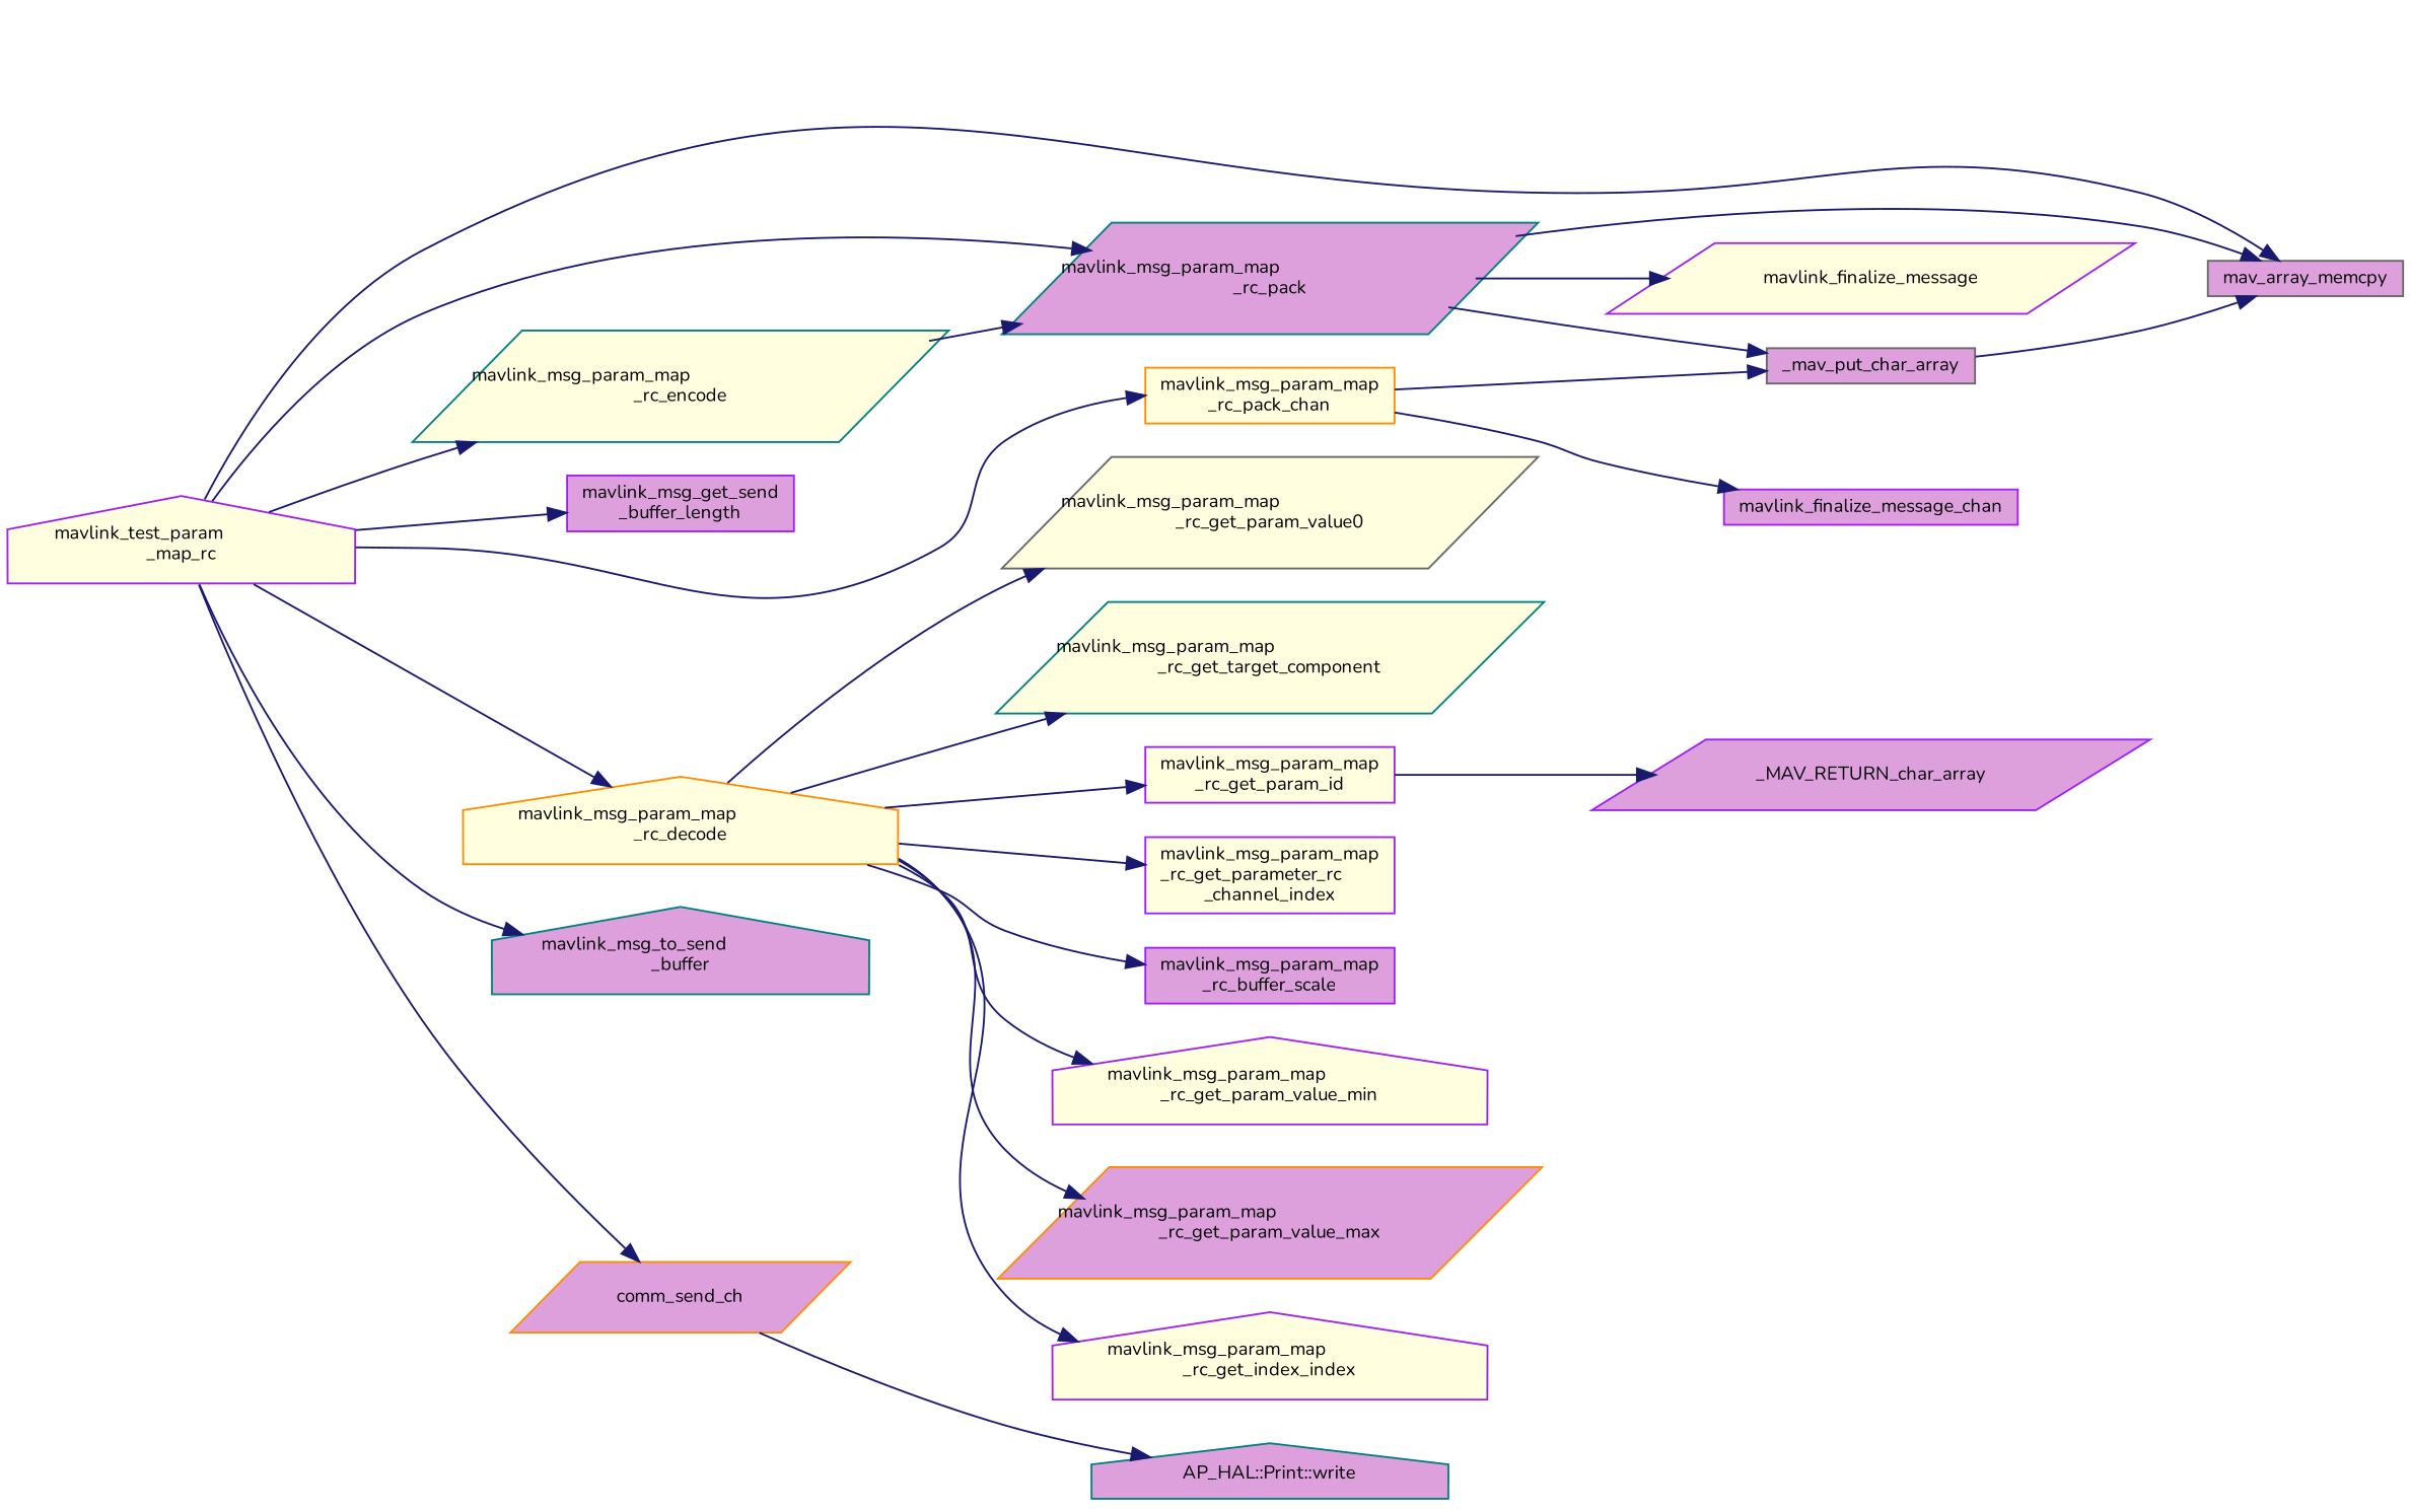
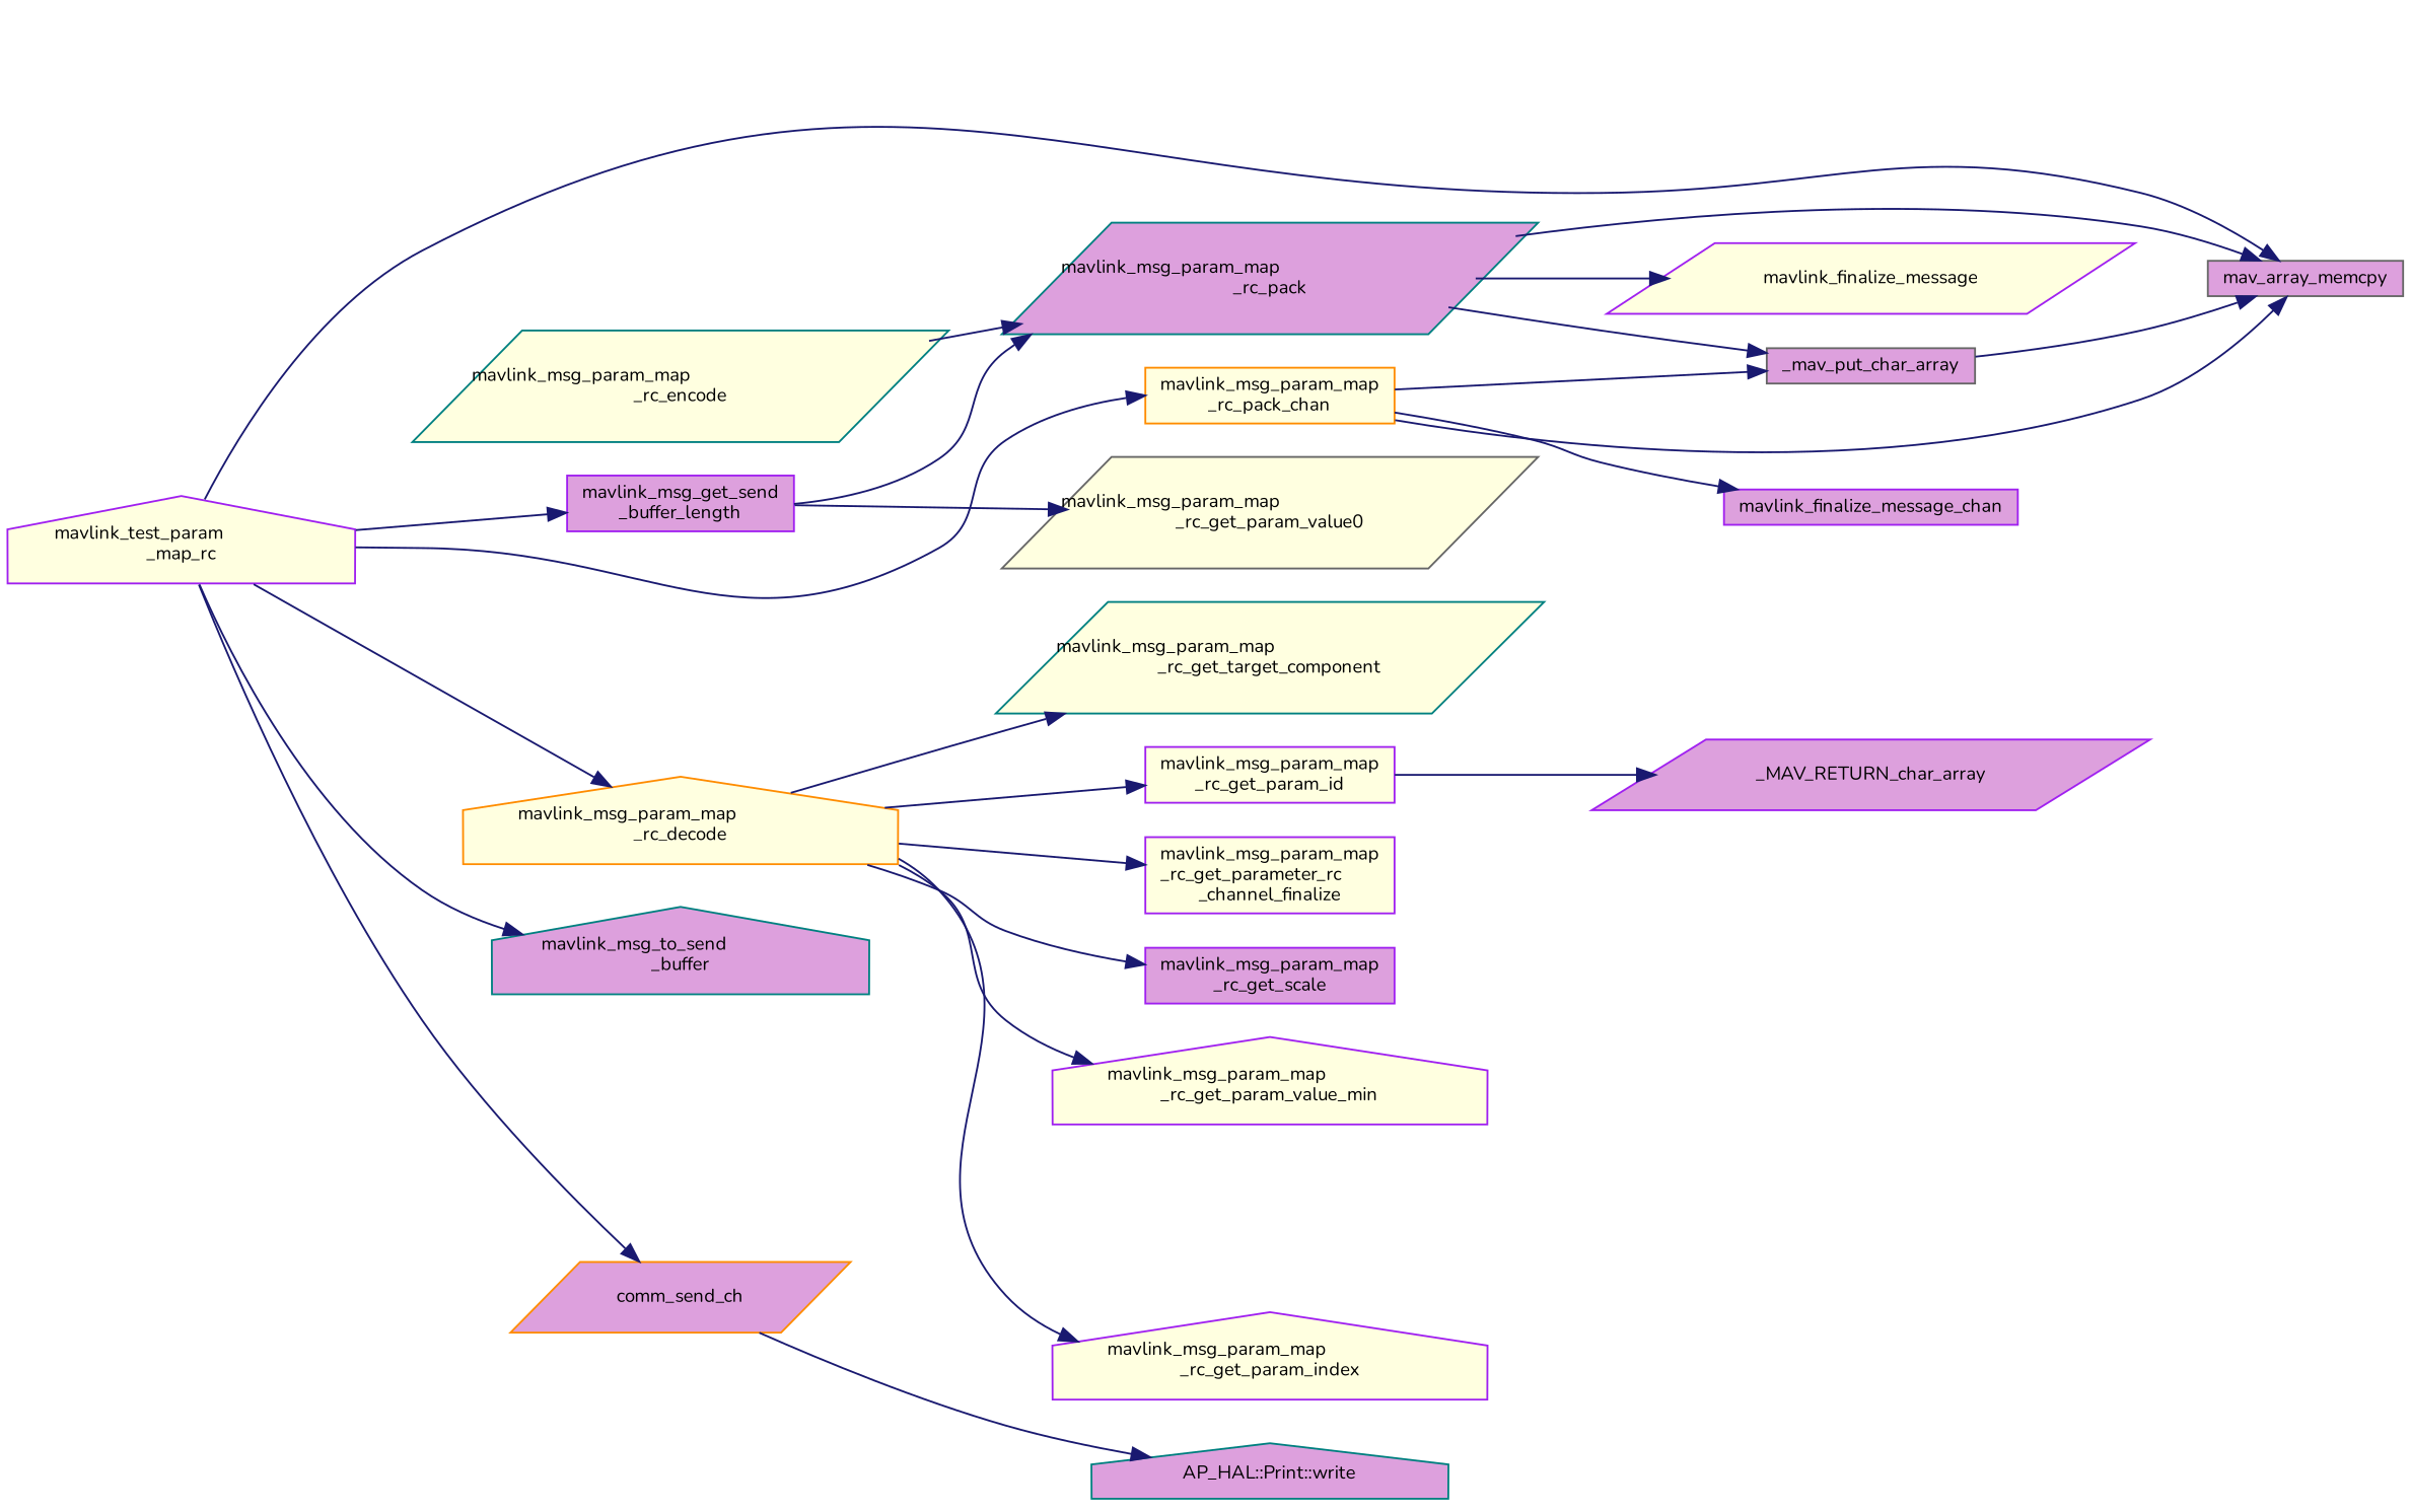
  digraph {
    fontname=Nunito
    rankdir=LR
    node [color=purple fillcolor=lightyellow fontname=Nunito fontsize=10 shape=box style=filled]
    edge [color=midnightblue fontname=Nunito fontsize=10 labelfontname=Helvetica labelfontsize=10 style=solid]
    n1 [fontcolor=black height=0.2 label="mavlink_test_param\l_map_rc" shape=house width=0.4]
    n2 [color=gray40 fillcolor=plum height=0.2 label=mav_array_memcpy width=0.4]
    n3 [color=teal height=0.2 label="mavlink_msg_param_map\l_rc_encode" shape=parallelogram width=0.4]
    n4 [color=teal fillcolor=plum height=0.2 label="mavlink_msg_param_map\l_rc_pack" shape=parallelogram width=0.4]
    n5 [color=darkorange height=0.2 label="mavlink_msg_param_map\l_rc_decode" shape=house width=0.4]
    n6 [color=darkorange height=0.2 label="mavlink_msg_param_map\l_rc_pack_chan" width=0.4]
    n7 [color=teal fillcolor=plum height=0.2 label="mavlink_msg_to_send\l_buffer" shape=house width=0.4]
    n8 [fillcolor=plum height=0.2 label="mavlink_msg_get_send\l_buffer_length" width=0.4]
    n9 [color=darkorange fillcolor=plum height=0.2 label=comm_send_ch shape=parallelogram width=0.4]
    n10 [color=gray40 fillcolor=plum height=0.2 label=_mav_put_char_array width=0.4]
    n11 [height=0.2 label=mavlink_finalize_message shape=parallelogram width=0.4]
    n12 [color=gray40 height=0.2 label="mavlink_msg_param_map\l_rc_get_param_value0" shape=parallelogram width=0.4]
-   n13 [fillcolor=plum height=0.2 label="mavlink_msg_param_map\l_rc_buffer_scale" width=0.4]
+   n13 [fillcolor=plum height=0.2 label="mavlink_msg_param_map\l_rc_get_scale" width=0.4]
    n14 [height=0.2 label="mavlink_msg_param_map\l_rc_get_param_value_min" shape=house width=0.4]
-   n15 [color=darkorange fillcolor=plum height=0.2 label="mavlink_msg_param_map\l_rc_get_param_value_max" shape=parallelogram width=0.4]
-   n16 [height=0.2 label="mavlink_msg_param_map\l_rc_get_index_index" shape=house width=0.4]
+   n16 [height=0.2 label="mavlink_msg_param_map\l_rc_get_param_index" shape=house width=0.4]
    n17 [color=teal height=0.2 label="mavlink_msg_param_map\l_rc_get_target_component" shape=parallelogram width=0.4]
    n18 [height=0.2 label="mavlink_msg_param_map\l_rc_get_param_id" width=0.4]
-   n19 [height=0.2 label="mavlink_msg_param_map\l_rc_get_parameter_rc\l_channel_index" width=0.4]
+   n19 [height=0.2 label="mavlink_msg_param_map\l_rc_get_parameter_rc\l_channel_finalize" width=0.4]
    n20 [fillcolor=plum height=0.2 label=mavlink_finalize_message_chan width=0.4]
    n21 [color=teal fillcolor=plum height=0.2 label="AP_HAL::Print::write" shape=house width=0.4]
    n22 [fillcolor=plum height=0.2 label=_MAV_RETURN_char_array shape=parallelogram width=0.4]
    n1 -> n2
-   n1 -> n3
-   n1 -> n4
+   n8 -> n4
    n1 -> n5
    n1 -> n6
    n1 -> n7
    n1 -> n8
    n1 -> n9
    n3 -> n4
    n4 -> n2
    n4 -> n10
    n4 -> n11
-   n5 -> n12
+   n8 -> n12
    n5 -> n13
    n5 -> n14
-   n5 -> n15
    n5 -> n16
    n5 -> n17
    n5 -> n18
    n5 -> n19
+   n6 -> n2
    n6 -> n10
    n6 -> n20
    n9 -> n21
    n10 -> n2
    n18 -> n22
  }
